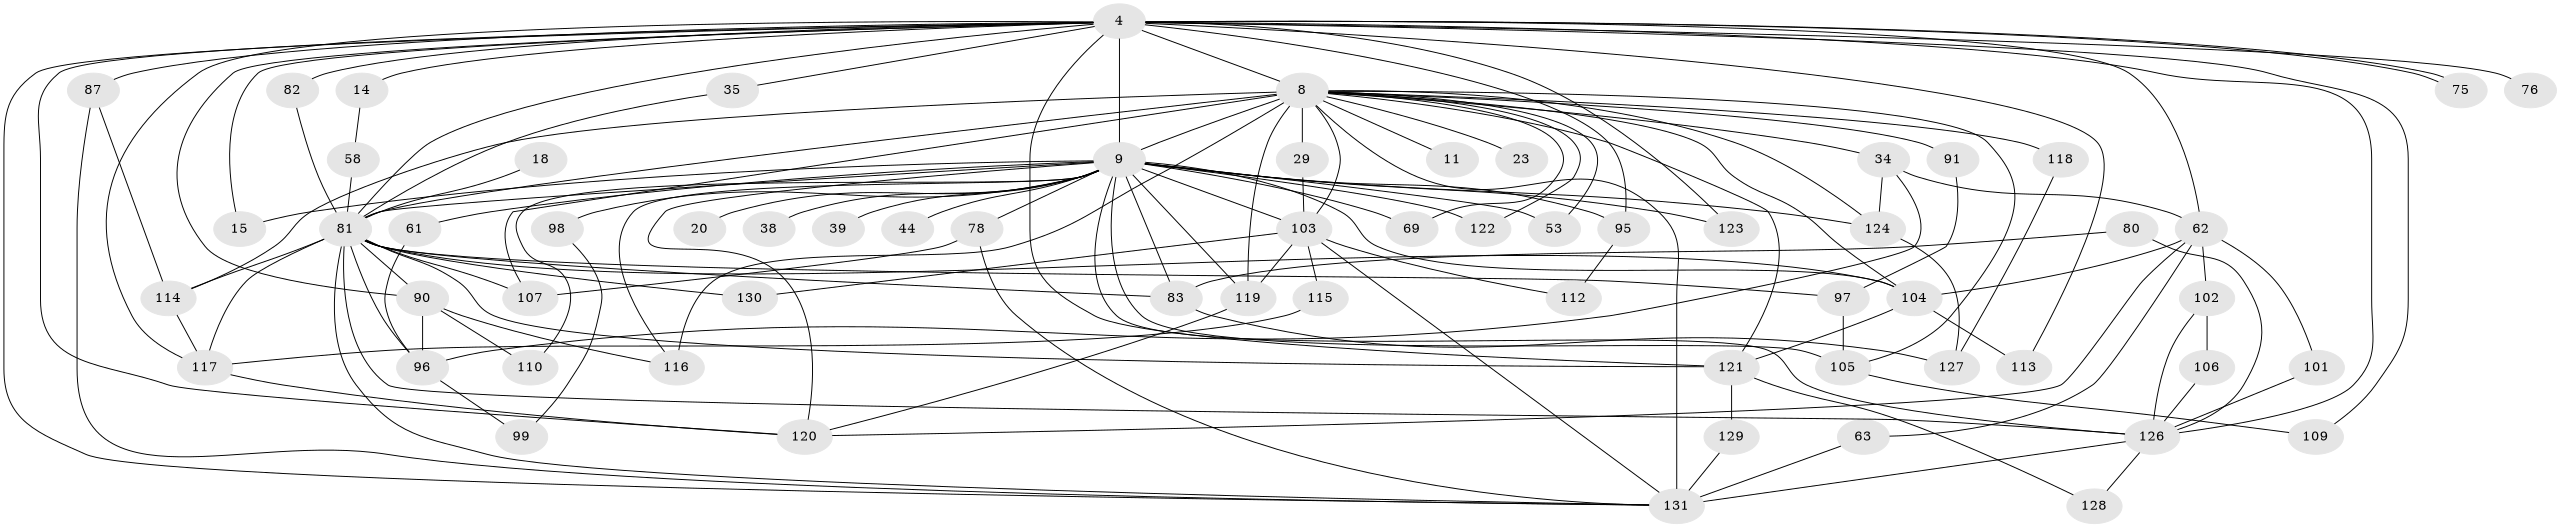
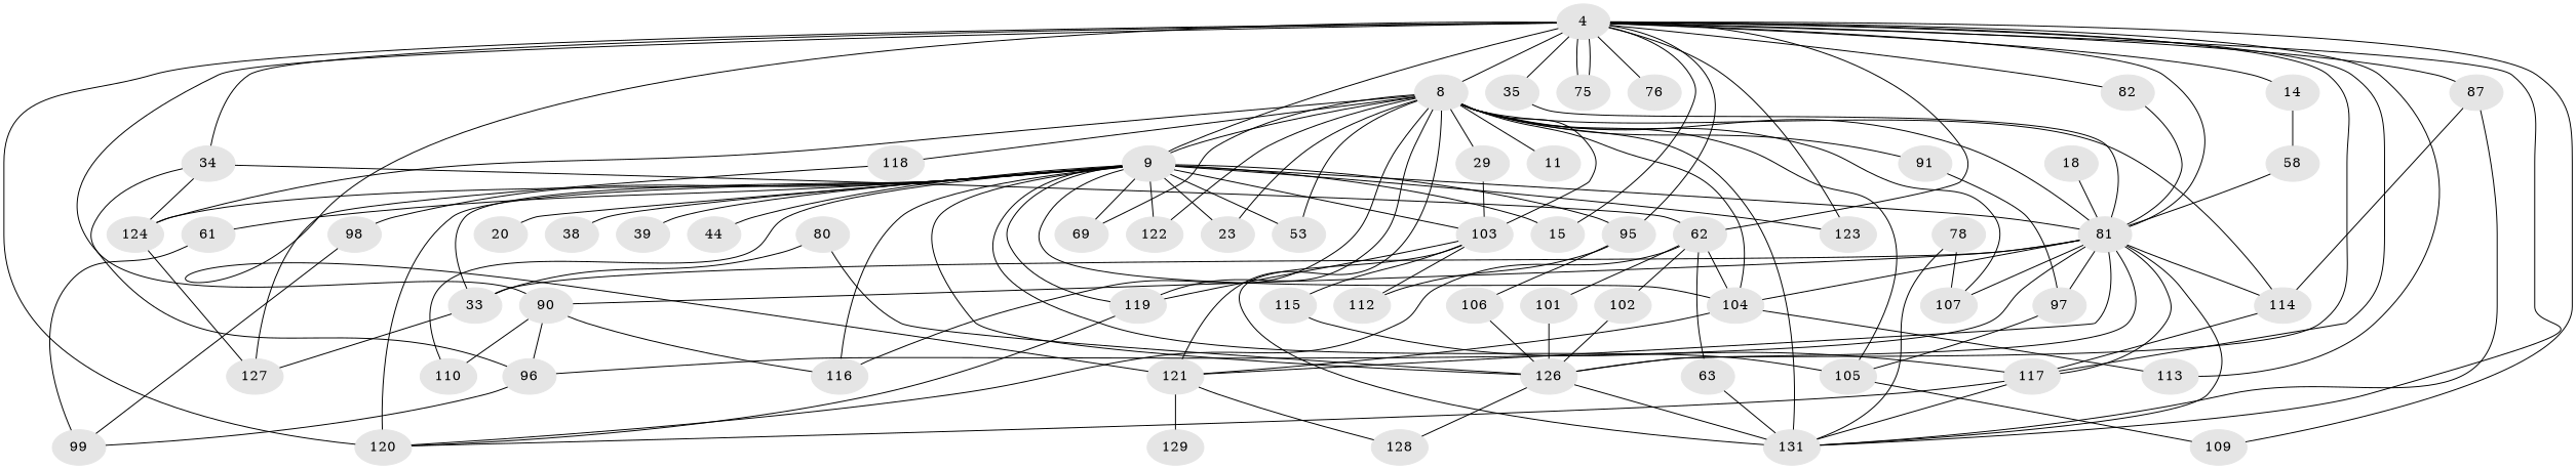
  graph {
    node [color=gray90 style=filled]
    4 [super="+2"]
    8 [super="+5"]
    9 [super="+7+3"]
    14
    15
    35
    62 [super="+51+59"]
    n8 [label=82]
    75
    76
    81 [super="+26"]
    87 [super="+79"]
    90 [super="+86+66"]
    95 [super="+65"]
    109
    113 [super="+73"]
    117 [super="+77"]
    120 [super="+40"]
    121 [super="+74+60"]
    123
    126 [super="+54+92"]
    131 [super="+125+46+88+111"]
    124 [super="+64"]
    11
    23
    29
    34 [super="+30"]
    53
    69
    91
    103 [super="+47+55+94+50+25"]
    104 [super="+49"]
    105 [super="+100"]
    107 [super="+70"]
    114 [super="+89"]
    116 [super="+84"]
    118
    119 [super="+27+37+68+85"]
    122
    20
    38
    39
    44
    61
-   83 [super="+56"]
+   83 [super="+56" label=33]
    98
    110
    58
    63
    101
    102
    96 [super="+82+24"]
    97 [super="+28"]
-   130
    106
    112
    128
    129
    127 [super="+93"]
    115
    99
    18
    78
    80
    4 -- 8 [weight=4]
    4 -- 9 [weight=8]
    4 -- 14 [weight=2]
    4 -- 15
    4 -- 35
    4 -- 62
    4 -- n8
    4 -- 75
    4 -- 75
    4 -- 76 [weight=2]
    4 -- 81 [weight=4]
    4 -- 87 [weight=2]
    4 -- 90 [weight=2]
    4 -- 95 [weight=2]
    4 -- 109
    4 -- 113 [weight=2]
    4 -- 117
    4 -- 120 [weight=2]
    4 -- 121 [weight=4]
    4 -- 123
    4 -- 126 [weight=2]
    4 -- 131
    8 -- 9 [weight=8]
    8 -- 81 [weight=4]
    8 -- 121
    8 -- 131 [weight=7]
    8 -- 124
    8 -- 11 [weight=2]
    8 -- 23
    8 -- 29
-   8 -- 34 [weight=2]
+   4 -- 34 [weight=2]
    8 -- 53
    8 -- 69
    8 -- 91
    8 -- 103
    8 -- 104
    8 -- 105
    8 -- 107
    8 -- 114
    8 -- 116
    8 -- 118
    8 -- 119 [weight=3]
    8 -- 122
    9 -- 15
    9 -- 81 [weight=10]
    9 -- 95
    9 -- 120 [weight=2]
    9 -- 123
    9 -- 126 [weight=2]
    9 -- 124
-   9 -- 78
+   9 -- 23
    9 -- 53
    9 -- 69
    9 -- 103 [weight=6]
    9 -- 104
    9 -- 105 [weight=2]
    9 -- 116
    9 -- 119
    9 -- 122
    9 -- 20 [weight=2]
    9 -- 38 [weight=2]
    9 -- 39 [weight=2]
    9 -- 44 [weight=2]
    9 -- 61 [weight=2]
    9 -- 83 [weight=2]
    9 -- 98 [weight=2]
    9 -- 110
    14 -- 58
    35 -- 81
    62 -- 120
    62 -- 104
    62 -- 63
    62 -- 101
    62 -- 102
    n8 -- 81
    81 -- 90 [weight=2]
    81 -- 117
    81 -- 121
    81 -- 126
    81 -- 131 [weight=2]
    81 -- 104 [weight=2]
    81 -- 107 [weight=2]
    81 -- 114
    81 -- 83
    81 -- 96 [weight=2]
    81 -- 97
-   81 -- 130
    87 -- 131
    87 -- 114
    90 -- 116
    90 -- 110
    90 -- 96
-   102 -- 106
+   95 -- 106
    95 -- 112
    117 -- 120
    121 -- 128
    121 -- 129
    126 -- 131
    126 -- 128
    124 -- 127 [weight=2]
    29 -- 103
    34 -- 62 [weight=2]
    34 -- 124
    34 -- 96 [weight=2]
    91 -- 97
    103 -- 131 [weight=2]
    103 -- 119
-   103 -- 130
    103 -- 112
    103 -- 115
    104 -- 113
    104 -- 121
    105 -- 109
    114 -- 117
    118 -- 127
    119 -- 120
-   61 -- 96
+   61 -- 99
    83 -- 127
    98 -- 99
    58 -- 81
    63 -- 131
    101 -- 126
    102 -- 126
    96 -- 99
    97 -- 105
    106 -- 126
-   129 -- 131
+   117 -- 131
    115 -- 117
    18 -- 81
    78 -- 131
    78 -- 107
    80 -- 126
    80 -- 83
  }
